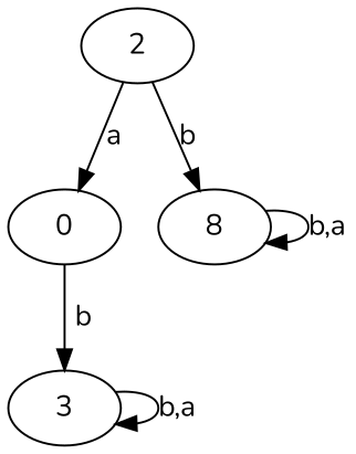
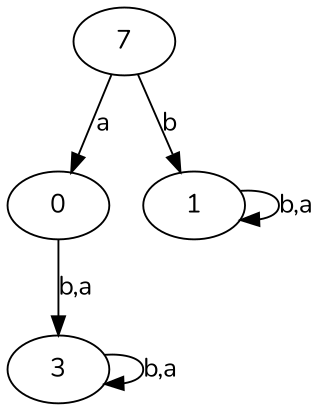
  digraph {
    d2tdocpreamble="\usetikzlibrary{automata}"
    d2tfigpreamble="\tikzstyle{every state}= [ draw=blue!50,very thick,fill=blue!20]  \tikzstyle{auto}= [fill=white]"
    fontname=Nunito
    ranksep=0.5
    node [fontname=Nunito style=state]
    edge [fontname=Nunito lblstyle=auto topath="bend right"]
    n1 [label=0]
    n2 [label=3]
-   n3 [label=8 style="state, initial, accepting"]
-   n4 [label=2]
-   n1 -> n2 [label=b]
+   n3 [label=1 style="state, initial, accepting"]
+   n4 [label=7]
+   n1 -> n2 [label="b,a"]
    n2 -> n2 [label="b,a" topath="loop above"]
    n3 -> n3 [label="b,a" topath="loop above"]
    n4 -> n1 [label=a]
    n4 -> n3 [label=b]
  }
